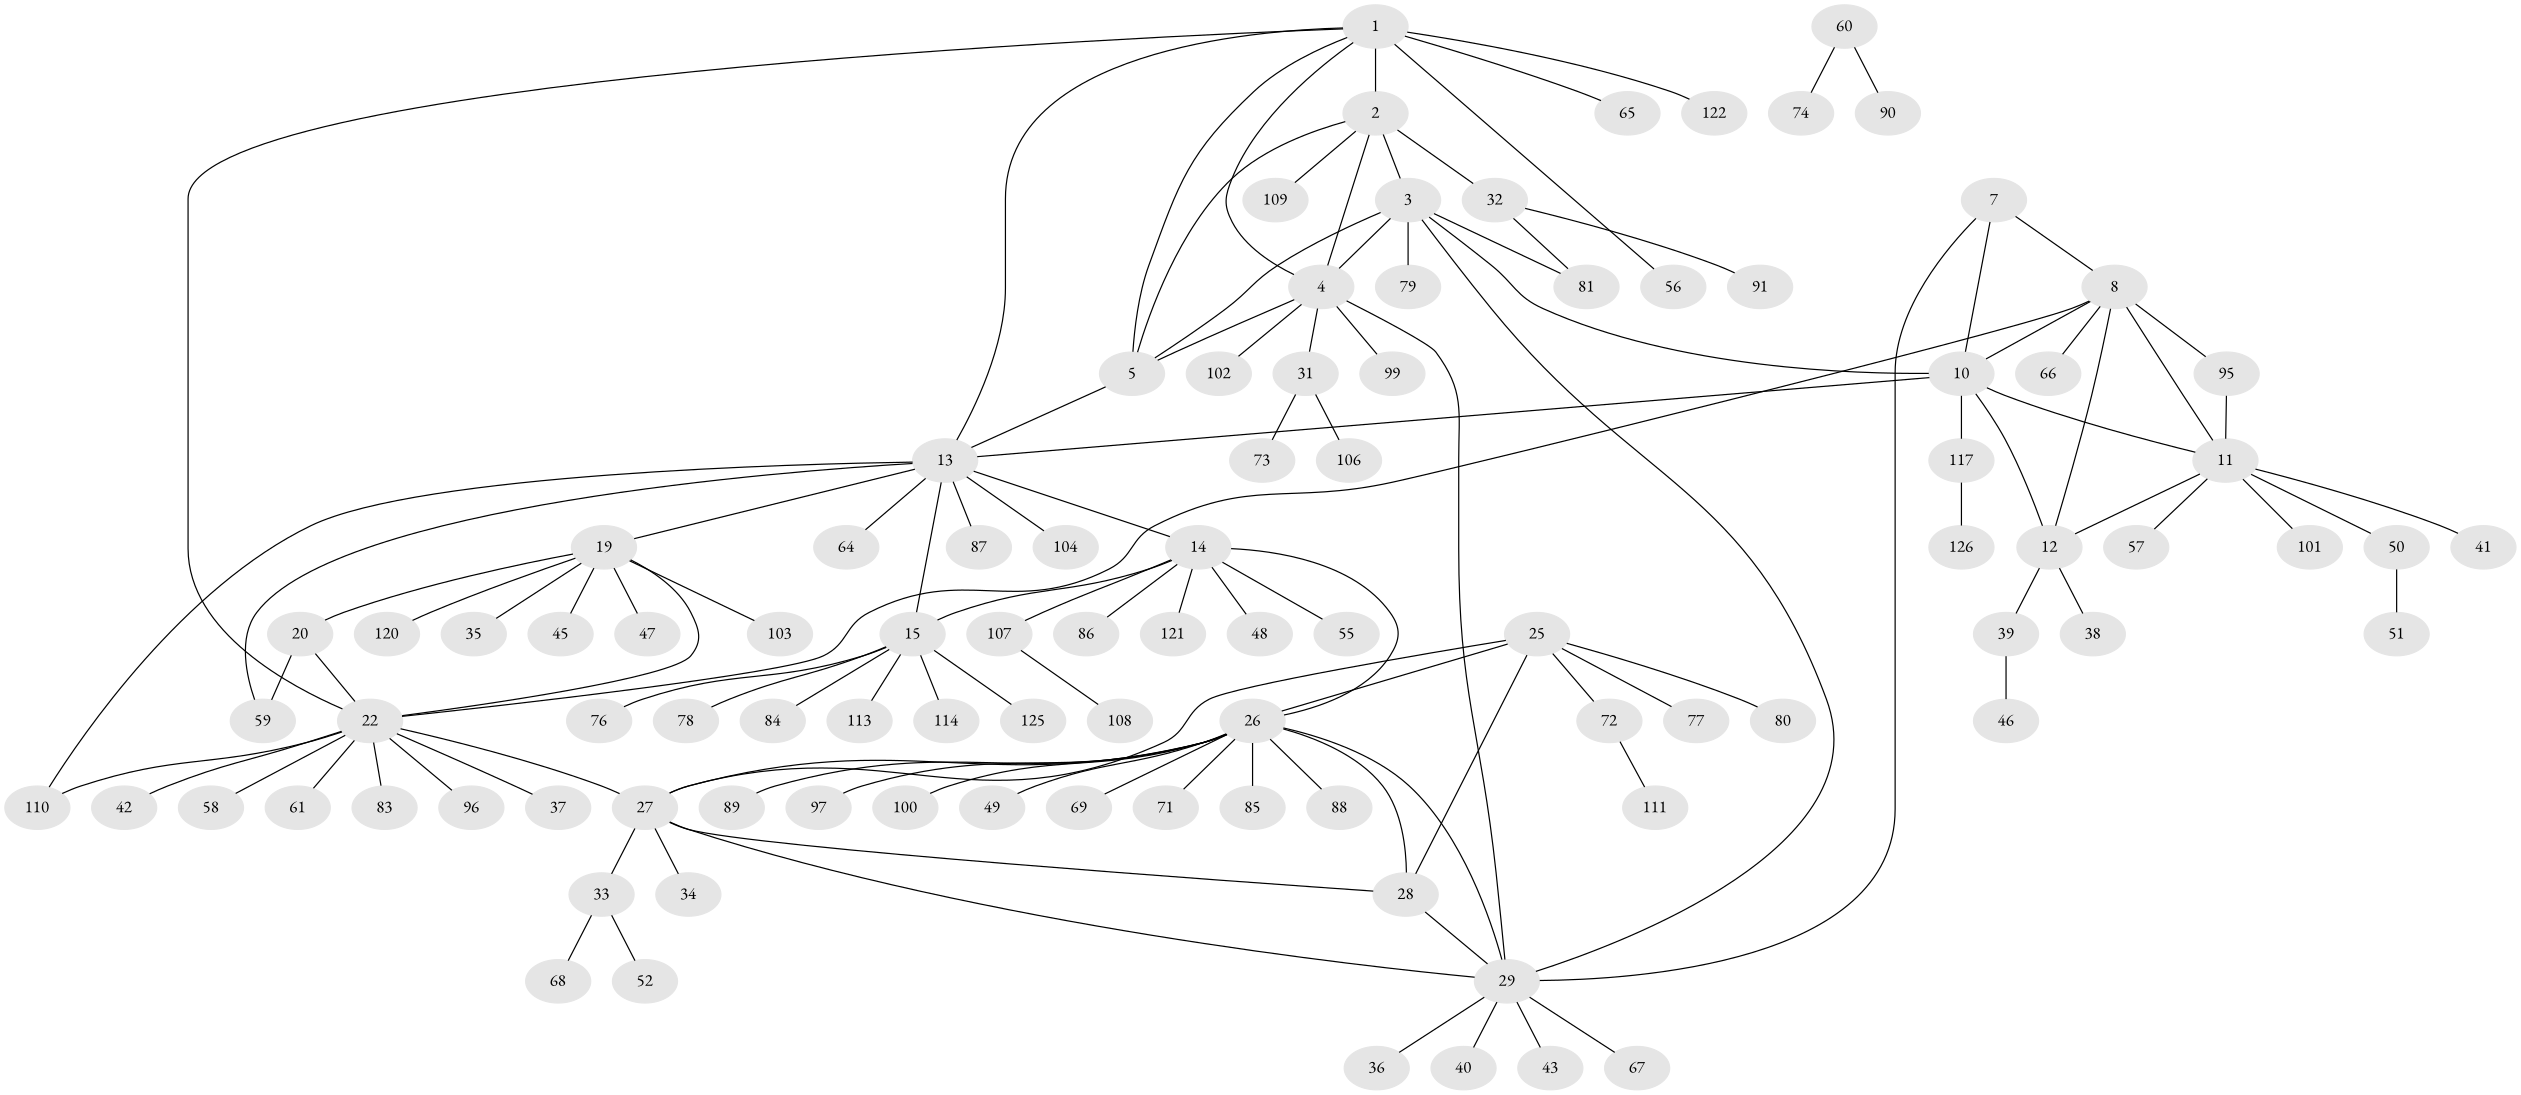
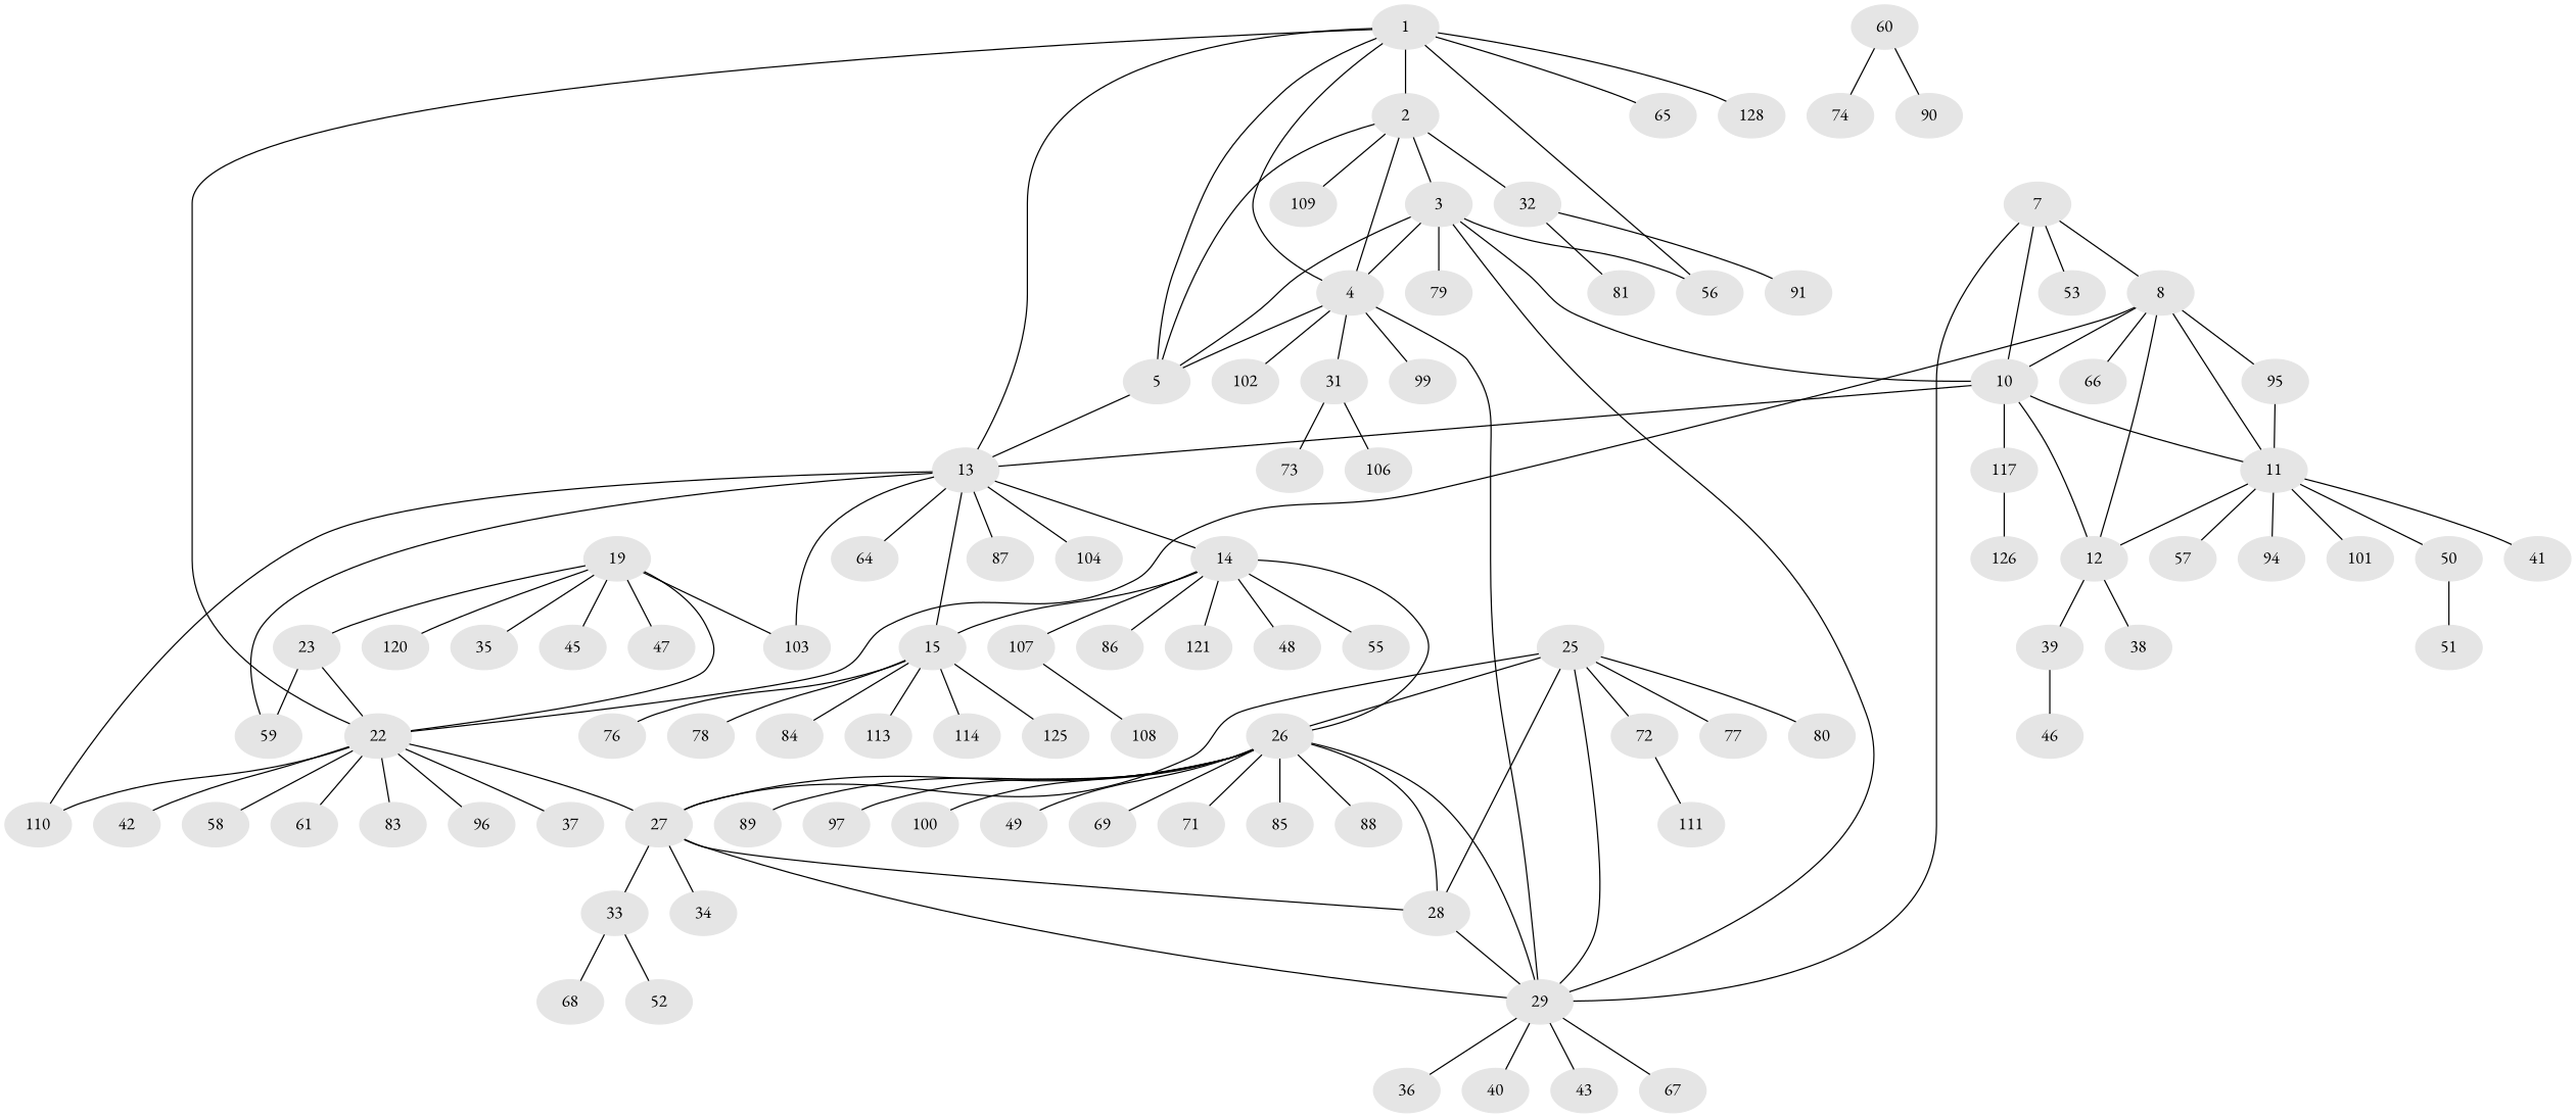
  graph {
    fontname="EB Garamond"
    node [color=gray90 fontname="EB Garamond" style=filled]
    edge [fontname="EB Garamond"]
    1 [super="+54"]
    2 [super="+112"]
    4 [super="+63"]
    5
    13 [super="+17"]
    22 [super="+23"]
    n7 [label=65]
-   122
+   122 [label=128]
    56
    3 [super="+6"]
    32
    109
    10
    29 [super="+119"]
    79
    31
    99
    102
    14 [super="+18"]
    15 [super="+16"]
    19 [super="+24"]
    59
    64
    87
    104
    110
    27 [super="+115"]
    37
    42
    58
    61
    83
    96
    81 [super="+118"]
    91
    11 [super="+62"]
    12 [super="+123"]
    117 [super="+124"]
    36
    40
    43
    67
    73
    106
    7 [super="+9"]
    8 [super="+82"]
+   53
    66
    95
    41
    50
    57
+   94
    101
    38
    39
    126
    51
    46 [super="+98"]
    26 [super="+44"]
    48 [super="+65"]
    55
    86
    107
    121
    76
    78
    84
    113
    114
    125
-   20 [super="+21"]
+   20 [super="+21" label=23]
    35
    45
    47
    103
    120
    28 [super="+30"]
    49
    69
    71
    85
    88
    89
    97
    100
    108
    33 [super="+70"]
    34 [super="+116"]
    25 [super="+105"]
    72
    77
    80
    111
    52
    68 [super="+93"]
    60
    74
    90
    1 -- 2
    1 -- 4
    1 -- 5
    1 -- 13
    1 -- 22
    1 -- n7
    1 -- 122
    1 -- 56 [weight=2]
    2 -- 4
    2 -- 5
    2 -- 3 [weight=2]
    2 -- 32
    2 -- 109
    4 -- 5
    4 -- 29
    4 -- 31
    4 -- 99
    4 -- 102
    5 -- 13
    13 -- 14 [weight=4]
    13 -- 15 [weight=4]
-   13 -- 19
+   13 -- 103
    13 -- 59
    13 -- 64
    13 -- 87
    13 -- 104
    13 -- 110
    22 -- 110
    22 -- 27
    22 -- 37
    22 -- 42
    22 -- 58
    22 -- 61
    22 -- 83
    22 -- 96
    3 -- 4 [weight=2]
    3 -- 5 [weight=2]
-   3 -- 81
+   3 -- 56
    3 -- 10
    3 -- 29
    3 -- 79
    32 -- 81
    32 -- 91
    10 -- 13
    10 -- 11
    10 -- 12
    10 -- 117
    29 -- 36
    29 -- 40
    29 -- 43
    29 -- 67
    31 -- 73
    31 -- 106
    14 -- 15 [weight=4]
    14 -- 26
    14 -- 48
    14 -- 55
    14 -- 86
    14 -- 107
    14 -- 121
    15 -- 76
    15 -- 78
    15 -- 84
    15 -- 113
    15 -- 114
    15 -- 125
    19 -- 22 [weight=4]
    19 -- 20 [weight=4]
    19 -- 35
    19 -- 45
    19 -- 47
    19 -- 103
    19 -- 120
    27 -- 29
    27 -- 28 [weight=2]
    27 -- 33
    27 -- 34
    11 -- 12
    11 -- 41
    11 -- 50
    11 -- 57
+   11 -- 94
    11 -- 101
    12 -- 38
    12 -- 39
    117 -- 126
    7 -- 10 [weight=2]
    7 -- 29
    7 -- 8 [weight=2]
+   7 -- 53
    8 -- 22
    8 -- 10
    8 -- 11
    8 -- 12
    8 -- 66
    8 -- 95
    95 -- 11 [weight=2]
    50 -- 51
    39 -- 46
    26 -- 29
    26 -- 27
    26 -- 28 [weight=2]
    26 -- 49
    26 -- 69
    26 -- 71
    26 -- 85
    26 -- 88
    26 -- 89
    26 -- 97
    26 -- 100
    107 -- 108
    20 -- 22 [weight=4]
    20 -- 59
    28 -- 29 [weight=2]
    33 -- 52
    33 -- 68
+   25 -- 29
    25 -- 27
    25 -- 26
    25 -- 28 [weight=2]
    25 -- 72
    25 -- 77
    25 -- 80
    72 -- 111
    60 -- 74
    60 -- 90
  }
